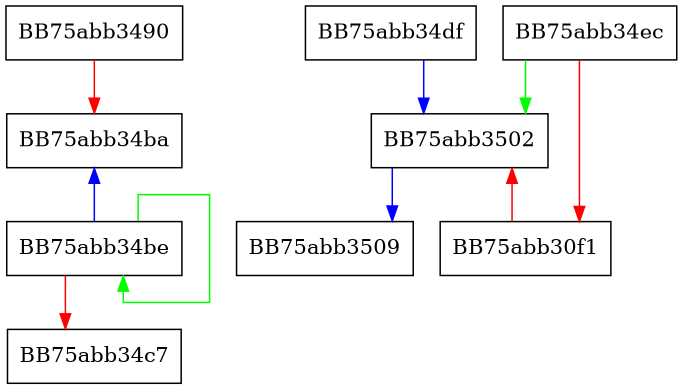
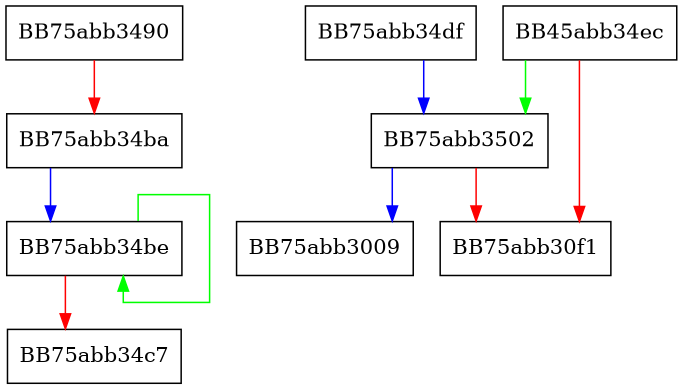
  digraph {
    splines=ortho
    node [shape=box]
    edge [color=red]
    BB75abb3490
    BB75abb34ba
    BB75abb34be
    BB75abb34c7
-   BB75abb34ec
+   BB75abb34ec [label=BB45abb34ec]
    BB75abb3502
    n7 [label=BB75abb30f1]
    BB75abb34df
-   BB75abb3509
+   BB75abb3509 [label=BB75abb3009]
    BB75abb3490 -> BB75abb34ba
-   BB75abb34be -> BB75abb34ba [color=blue]
+   BB75abb34ba -> BB75abb34be [color=blue]
    BB75abb34be -> BB75abb34be [color=green]
    BB75abb34be -> BB75abb34c7
    BB75abb34ec -> BB75abb3502 [color=green]
    BB75abb34ec -> n7
    BB75abb3502 -> BB75abb3509 [color=blue]
-   n7 -> BB75abb3502
+   BB75abb3502 -> n7
    BB75abb34df -> BB75abb3502 [color=blue]
  }
